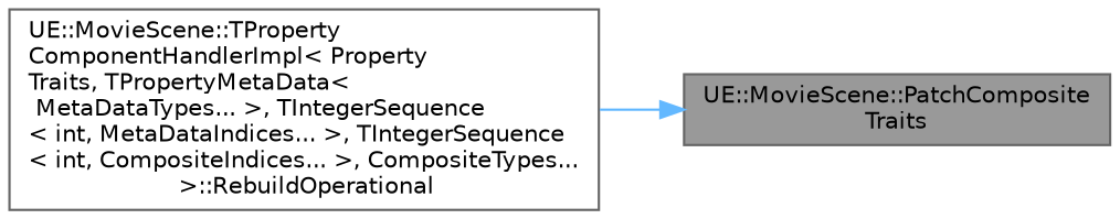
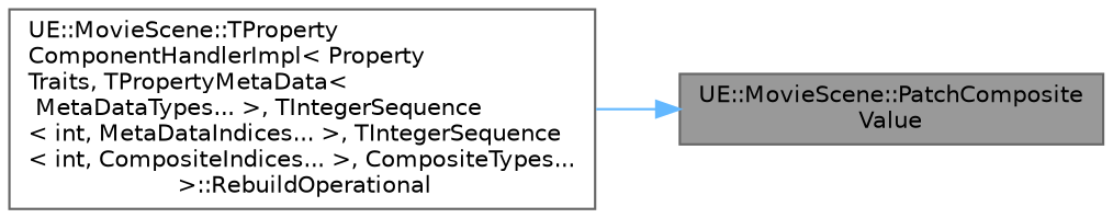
  digraph {
    rankdir=RL
    node [fontname=Helvetica fontsize=10 shape=box style=filled]
-   n1 [color=gray40 fillcolor=grey60 fontcolor=black height=0.2 label="UE::MovieScene::PatchComposite\lTraits" width=0.4]
+   n1 [color=gray40 fillcolor=grey60 fontcolor=black height=0.2 label="UE::MovieScene::PatchComposite\lValue" width=0.4]
    n2 [color=grey40 fillcolor=white height=0.2 label="UE::MovieScene::TProperty\lComponentHandlerImpl\< Property\lTraits, TPropertyMetaData\<\l MetaDataTypes... \>, TIntegerSequence\l\< int, MetaDataIndices... \>, TIntegerSequence\l\< int, CompositeIndices... \>, CompositeTypes...\l \>::RebuildOperational" width=0.4]
    n1 -> n2 [color=steelblue1 dir=back fontname=Helvetica fontsize=10 labelfontname=Helvetica labelfontsize=10 style=solid]
  }
